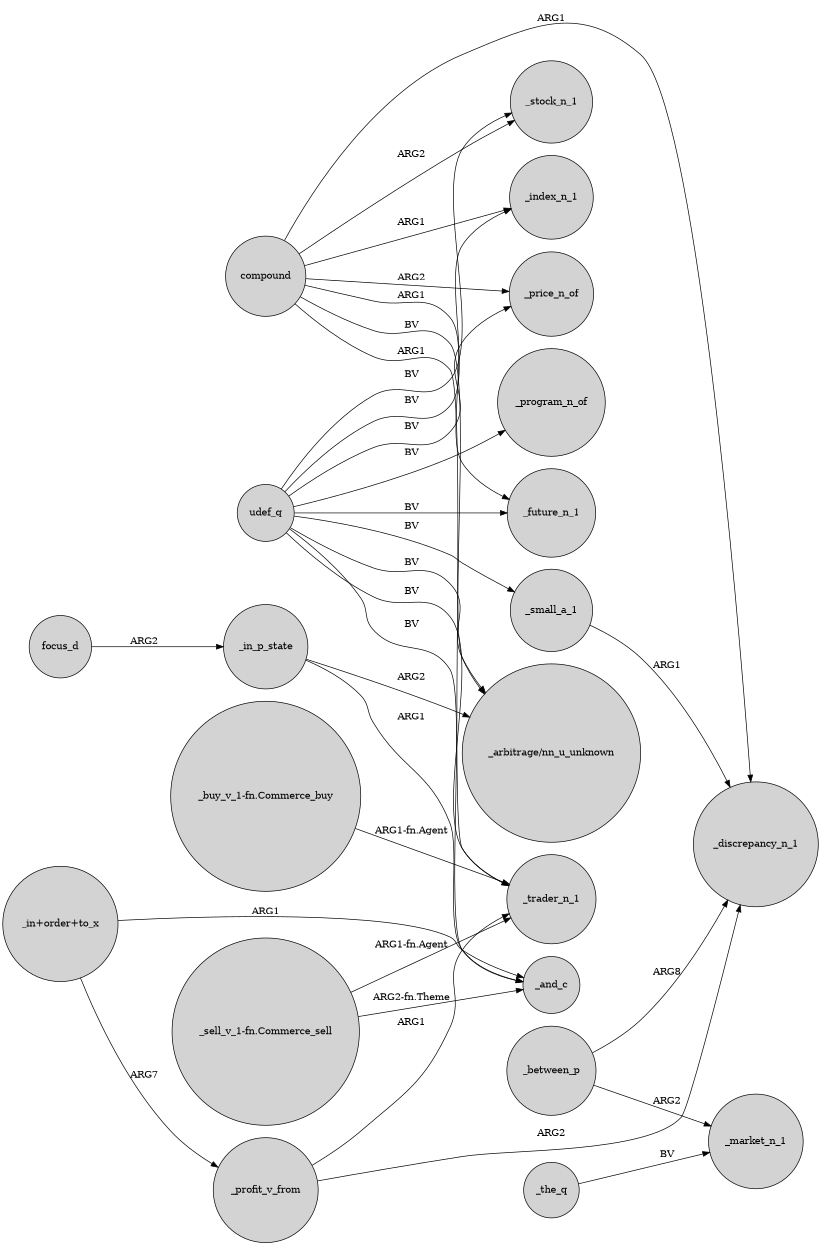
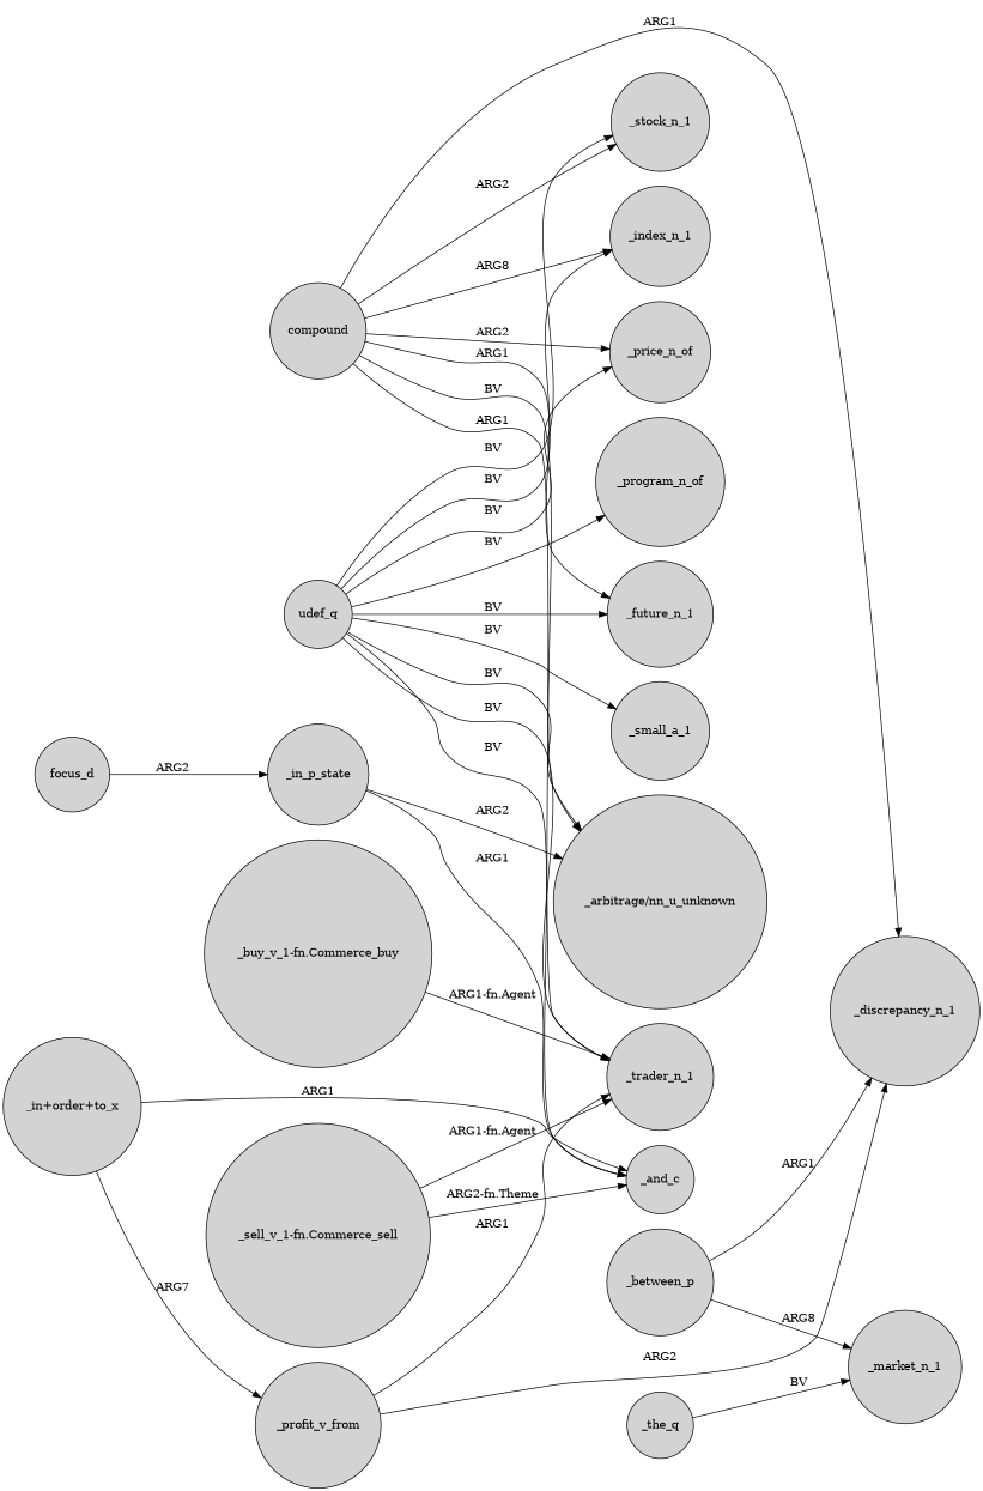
  digraph {
    rankdir=LR
    node [shape=circle style=filled]
    compound
    _discrepancy_n_1
    _price_n_of
    _trader_n_1
    _future_n_1
    _index_n_1
    "_arbitrage/nn_u_unknown"
    _stock_n_1
    "_buy_v_1-fn.Commerce_buy"
    _profit_v_from
    _in_p_state
    _and_c
    udef_q
    _program_n_of
    _small_a_1
    focus_d
    _between_p
    _market_n_1
    "_in+order+to_x"
    "_sell_v_1-fn.Commerce_sell"
    _the_q
    compound -> _discrepancy_n_1 [label=ARG1]
    compound -> _price_n_of [label=ARG2]
    compound -> _trader_n_1 [label=ARG1]
    compound -> _future_n_1 [label=ARG1]
-   compound -> _index_n_1 [label=ARG1]
+   compound -> _index_n_1 [label=ARG8]
    compound -> "_arbitrage/nn_u_unknown" [label=BV]
    compound -> _stock_n_1 [label=ARG2]
    "_buy_v_1-fn.Commerce_buy" -> _trader_n_1 [label="ARG1-fn.Agent"]
    _profit_v_from -> _discrepancy_n_1 [label=ARG2]
    _profit_v_from -> _trader_n_1 [label=ARG1]
    _in_p_state -> "_arbitrage/nn_u_unknown" [label=ARG2]
    _in_p_state -> _and_c [label=ARG1]
    udef_q -> _price_n_of [label=BV]
    udef_q -> _trader_n_1 [label=BV]
    udef_q -> _future_n_1 [label=BV]
    udef_q -> _index_n_1 [label=BV]
    udef_q -> "_arbitrage/nn_u_unknown" [label=BV]
    udef_q -> _stock_n_1 [label=BV]
    udef_q -> _and_c [label=BV]
    udef_q -> _program_n_of [label=BV]
    udef_q -> _small_a_1 [label=BV]
-   _small_a_1 -> _discrepancy_n_1 [label=ARG1]
    focus_d -> _in_p_state [label=ARG2]
-   _between_p -> _discrepancy_n_1 [label=ARG8]
-   _between_p -> _market_n_1 [label=ARG2]
+   _between_p -> _discrepancy_n_1 [label=ARG1]
+   _between_p -> _market_n_1 [label=ARG8]
    "_in+order+to_x" -> _profit_v_from [label=ARG7]
    "_in+order+to_x" -> _and_c [label=ARG1]
    "_sell_v_1-fn.Commerce_sell" -> _trader_n_1 [label="ARG1-fn.Agent"]
    "_sell_v_1-fn.Commerce_sell" -> _and_c [label="ARG2-fn.Theme"]
    _the_q -> _market_n_1 [label=BV]
  }
